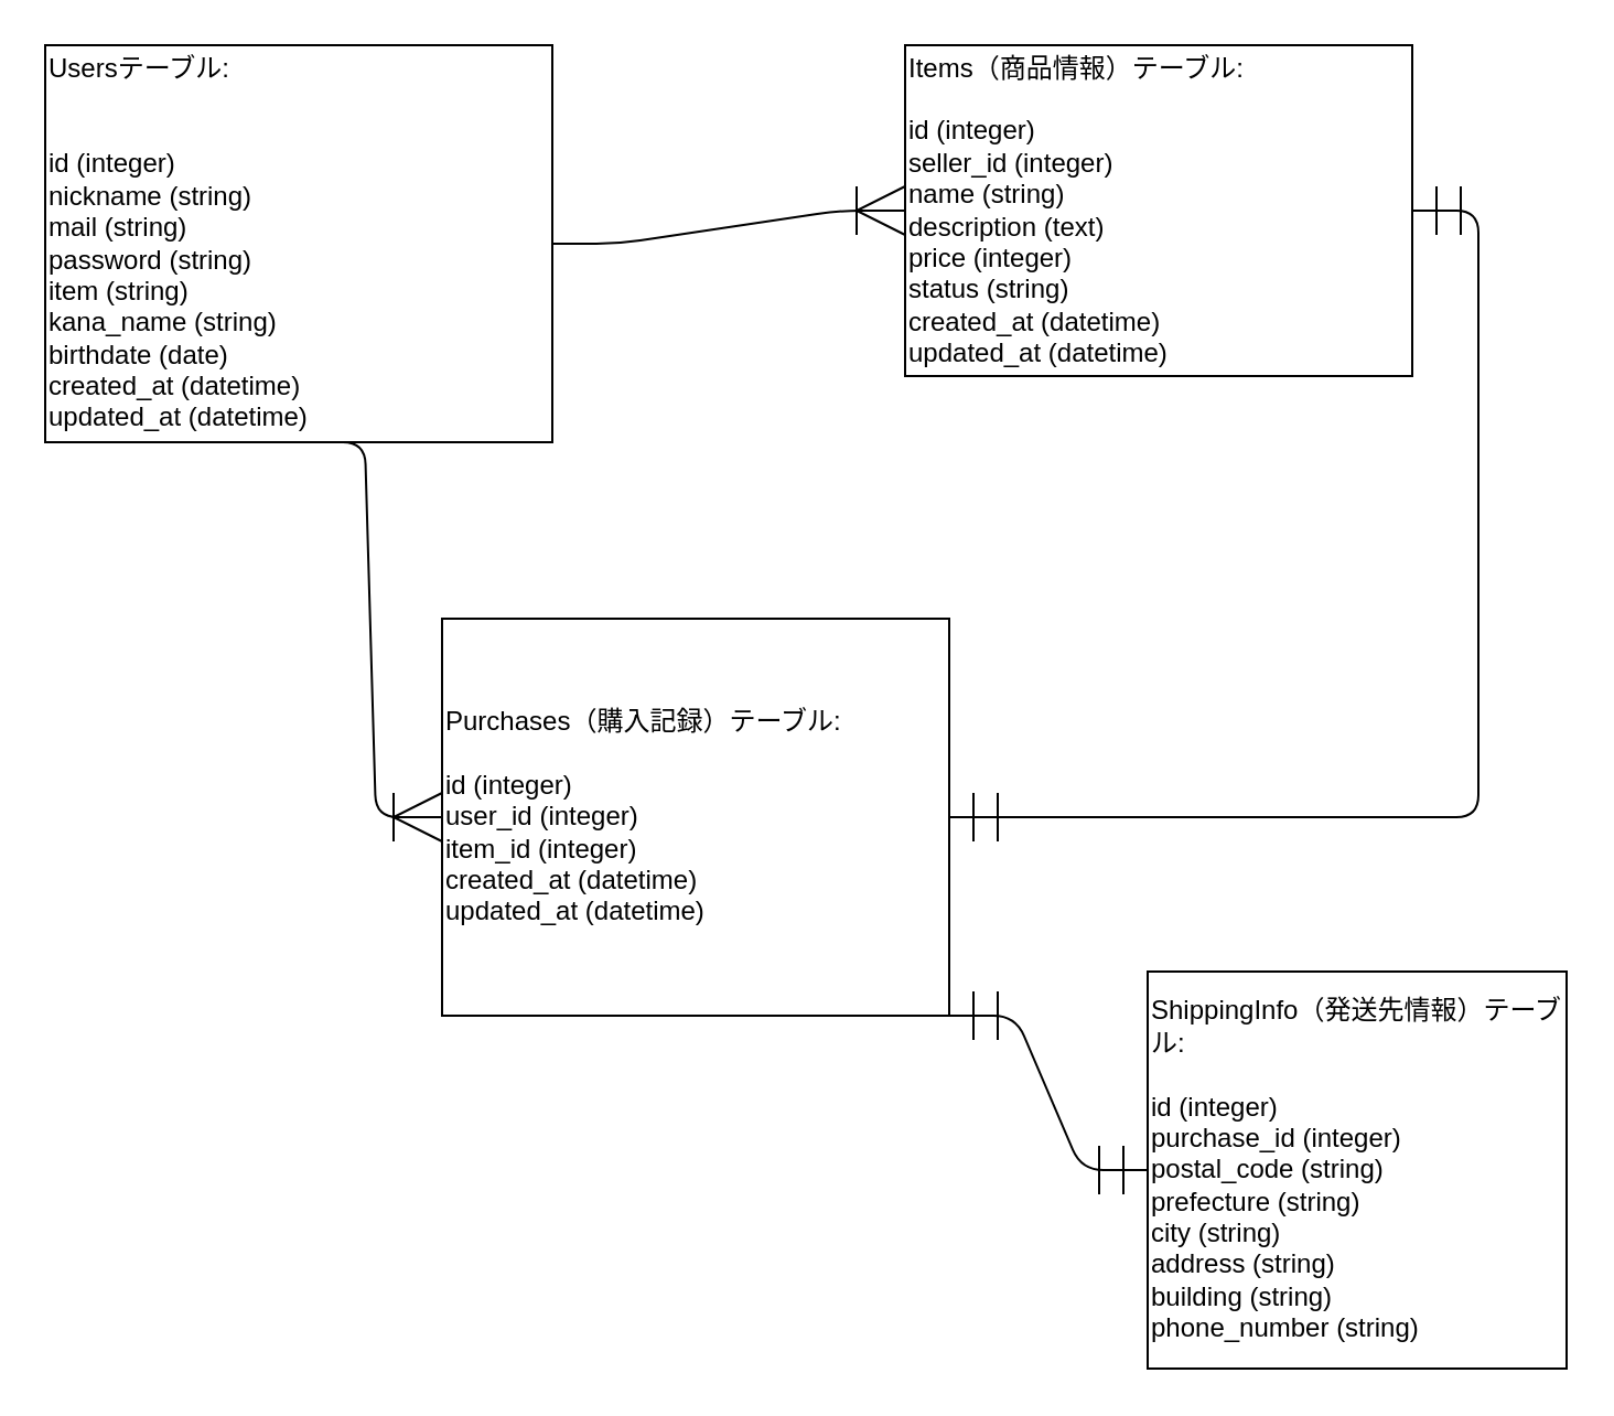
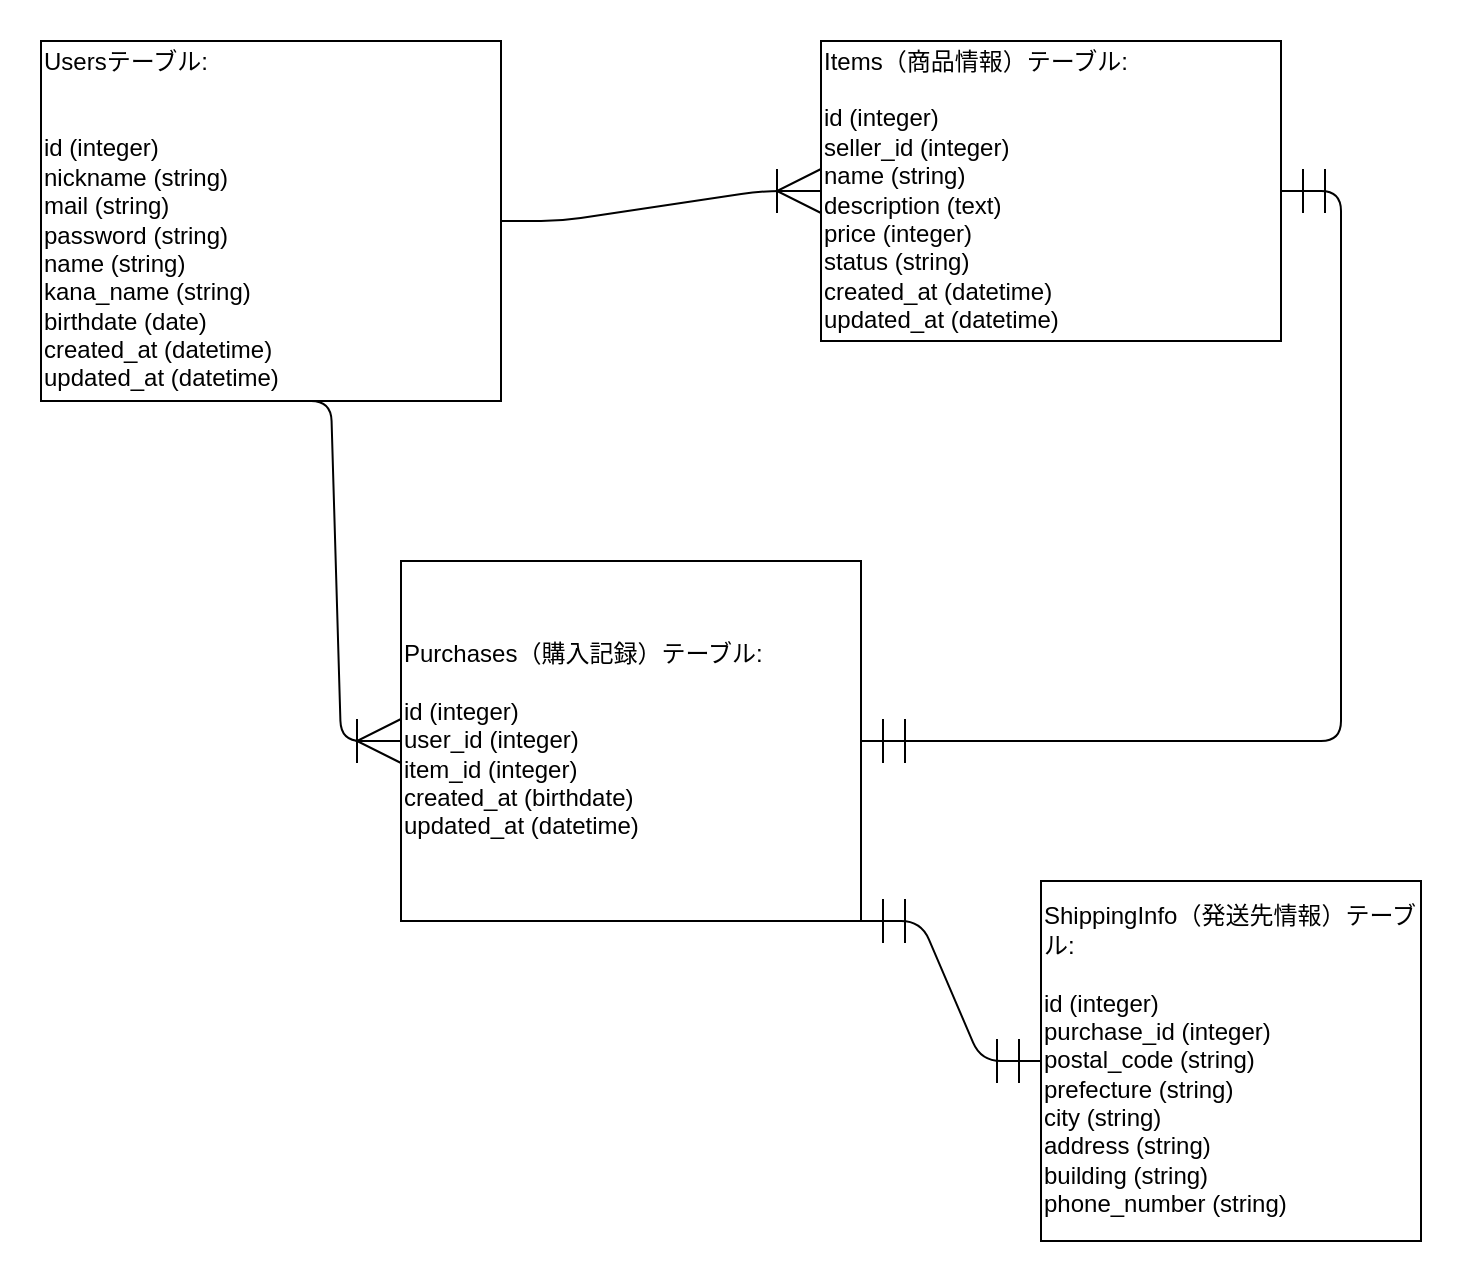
  <mxCell id="0" />
  <mxCell id="1" parent="0" />
- <mxCell id="2" value="Usersテーブル:&lt;br&gt;&lt;br&gt;&lt;br&gt;id (integer)&lt;br&gt;nickname (string)&lt;br&gt;mail (string)&lt;br&gt;password (string)&lt;br&gt;item (string)&lt;br&gt;kana_name (string)&lt;br&gt;birthdate (date)&lt;br&gt;created_at (datetime)&lt;br&gt;updated_at (datetime)" style="rounded=0;whiteSpace=wrap;html=1;align=left;" vertex="1" parent="1"><mxGeometry x="20" y="20" width="230" height="180" as="geometry" /></mxCell>
+ <mxCell id="2" value="Usersテーブル:&lt;br&gt;&lt;br&gt;&lt;br&gt;id (integer)&lt;br&gt;nickname (string)&lt;br&gt;mail (string)&lt;br&gt;password (string)&lt;br&gt;name (string)&lt;br&gt;kana_name (string)&lt;br&gt;birthdate (date)&lt;br&gt;created_at (datetime)&lt;br&gt;updated_at (datetime)" style="rounded=0;whiteSpace=wrap;html=1;align=left;" vertex="1" parent="1"><mxGeometry x="20" y="20" width="230" height="180" as="geometry" /></mxCell>
  <mxCell id="3" value="&lt;div&gt;Items（商品情報）テーブル:&lt;/div&gt;&lt;div&gt;&lt;br&gt;&lt;/div&gt;&lt;div&gt;id (integer)&lt;/div&gt;&lt;div&gt;seller_id (integer)&lt;/div&gt;&lt;div&gt;name (string)&lt;/div&gt;&lt;div&gt;description (text)&lt;/div&gt;&lt;div&gt;price (integer)&lt;/div&gt;&lt;div&gt;status (string)&lt;/div&gt;&lt;div&gt;created_at (datetime)&lt;/div&gt;&lt;div&gt;updated_at (datetime)&lt;/div&gt;" style="rounded=0;whiteSpace=wrap;html=1;align=left;" vertex="1" parent="1"><mxGeometry x="410" y="20" width="230" height="150" as="geometry" /></mxCell>
- <mxCell id="4" value="&lt;div&gt;Purchases（購入記録）テーブル:&lt;/div&gt;&lt;div&gt;&lt;br&gt;&lt;/div&gt;&lt;div&gt;id (integer)&lt;/div&gt;&lt;div&gt;user_id (integer)&lt;/div&gt;&lt;div&gt;item_id (integer)&lt;/div&gt;&lt;div&gt;created_at (datetime)&lt;/div&gt;&lt;div&gt;updated_at (datetime)&lt;/div&gt;" style="rounded=0;whiteSpace=wrap;html=1;align=left;" vertex="1" parent="1"><mxGeometry x="200" y="280" width="230" height="180" as="geometry" /></mxCell>
+ <mxCell id="4" value="&lt;div&gt;Purchases（購入記録）テーブル:&lt;/div&gt;&lt;div&gt;&lt;br&gt;&lt;/div&gt;&lt;div&gt;id (integer)&lt;/div&gt;&lt;div&gt;user_id (integer)&lt;/div&gt;&lt;div&gt;item_id (integer)&lt;/div&gt;&lt;div&gt;created_at (birthdate)&lt;/div&gt;&lt;div&gt;updated_at (datetime)&lt;/div&gt;" style="rounded=0;whiteSpace=wrap;html=1;align=left;" vertex="1" parent="1"><mxGeometry x="200" y="280" width="230" height="180" as="geometry" /></mxCell>
  <mxCell id="5" value="&lt;div&gt;ShippingInfo（発送先情報）テーブル:&lt;/div&gt;&lt;div&gt;&lt;br&gt;&lt;/div&gt;&lt;div&gt;id (integer)&lt;/div&gt;&lt;div&gt;purchase_id (integer)&lt;/div&gt;&lt;div&gt;postal_code (string)&lt;/div&gt;&lt;div&gt;prefecture (string)&lt;/div&gt;&lt;div&gt;city (string)&lt;/div&gt;&lt;div&gt;address (string)&lt;/div&gt;&lt;div&gt;building (string)&lt;/div&gt;&lt;div&gt;phone_number (string)&lt;/div&gt;" style="rounded=0;whiteSpace=wrap;html=1;align=left;" vertex="1" parent="1"><mxGeometry x="520" y="440" width="190" height="180" as="geometry" /></mxCell>
  <mxCell id="6" value="" style="edgeStyle=entityRelationEdgeStyle;fontSize=15;html=1;endArrow=ERoneToMany;exitX=1;exitY=0.5;exitDx=0;exitDy=0;entryX=0;entryY=0.5;entryDx=0;entryDy=0;strokeWidth=1;jumpSize=6;endSize=20;startSize=20;" edge="1" parent="1" source="2" target="3"><mxGeometry width="100" height="100" relative="1" as="geometry"><mxPoint x="280" y="220" as="sourcePoint" /><mxPoint x="380" y="120" as="targetPoint" /></mxGeometry></mxCell>
  <mxCell id="7" value="" style="edgeStyle=entityRelationEdgeStyle;fontSize=12;html=1;endArrow=ERoneToMany;strokeWidth=1;startSize=20;endSize=20;jumpSize=6;entryX=0;entryY=0.5;entryDx=0;entryDy=0;" edge="1" parent="1" target="4"><mxGeometry width="100" height="100" relative="1" as="geometry"><mxPoint x="135" y="200" as="sourcePoint" /><mxPoint x="200" y="194" as="targetPoint" /></mxGeometry></mxCell>
  <mxCell id="8" value="" style="edgeStyle=entityRelationEdgeStyle;fontSize=12;html=1;endArrow=ERmandOne;startArrow=ERmandOne;strokeWidth=1;startSize=20;endSize=20;jumpSize=6;entryX=0;entryY=0.5;entryDx=0;entryDy=0;exitX=1;exitY=1;exitDx=0;exitDy=0;" edge="1" parent="1" source="4" target="5"><mxGeometry width="100" height="100" relative="1" as="geometry"><mxPoint x="320" y="330" as="sourcePoint" /><mxPoint x="420" y="230" as="targetPoint" /></mxGeometry></mxCell>
  <mxCell id="9" value="" style="edgeStyle=entityRelationEdgeStyle;fontSize=12;html=1;endArrow=ERmandOne;startArrow=ERmandOne;strokeWidth=1;startSize=20;endSize=20;jumpSize=6;exitX=1;exitY=0.5;exitDx=0;exitDy=0;" edge="1" parent="1" source="4" target="3"><mxGeometry width="100" height="100" relative="1" as="geometry"><mxPoint x="320" y="330" as="sourcePoint" /><mxPoint x="420" y="230" as="targetPoint" /></mxGeometry></mxCell>
